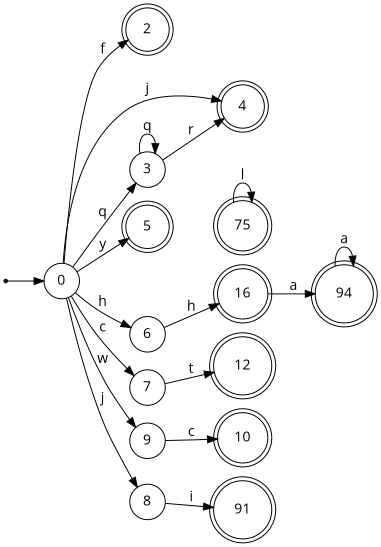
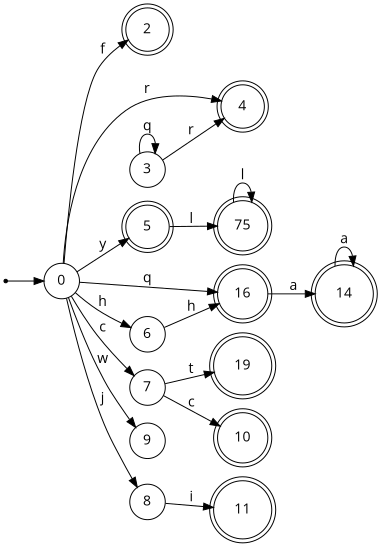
  digraph {
    fontname="Open Sans"
    rankdir=LR
    node [fontname="Open Sans" shape=doublecircle]
    edge [fontname="Open Sans"]
    dummy0 [shape=point]
    0 [shape=circle]
    2
    3 [shape=circle]
    4
    5
    6 [shape=circle]
    7 [shape=circle]
    8 [shape=circle]
    9 [shape=circle]
    n11 [label=75]
    n12 [label=16]
-   12
-   11 [label=91]
+   12 [label=19]
+   11
    10
-   14 [label=94]
+   14
    dummy0 -> 0
    0 -> 2 [label=f]
-   0 -> 3 [label=q]
-   0 -> 4 [label=j]
+   0 -> n12 [label=q]
+   0 -> 4 [label=r]
    0 -> 5 [label=y]
    0 -> 6 [label=h]
    0 -> 7 [label=c]
    0 -> 8 [label=j]
    0 -> 9 [label=w]
    3 -> 3 [label=q]
    3 -> 4 [label=r]
+   5 -> n11 [label=l]
    6 -> n12 [label=h]
    7 -> 12 [label=t]
    8 -> 11 [label=i]
-   9 -> 10 [label=c]
+   7 -> 10 [label=c]
    n11 -> n11 [label=l]
    n12 -> 14 [label=a]
    14 -> 14 [label=a]
  }
